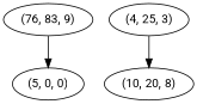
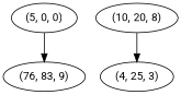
  digraph {
    fontname=Roboto
    node [fontname=Roboto]
    edge [fontname=Roboto]
    n1 [label="(5, 0, 0)"]
    "(76, 83, 9)"
    "(4, 25, 3)"
    "(10, 20, 8)"
-   "(76, 83, 9)" -> n1
-   "(4, 25, 3)" -> "(10, 20, 8)"
+   n1 -> "(76, 83, 9)"
+   "(10, 20, 8)" -> "(4, 25, 3)"
  }
